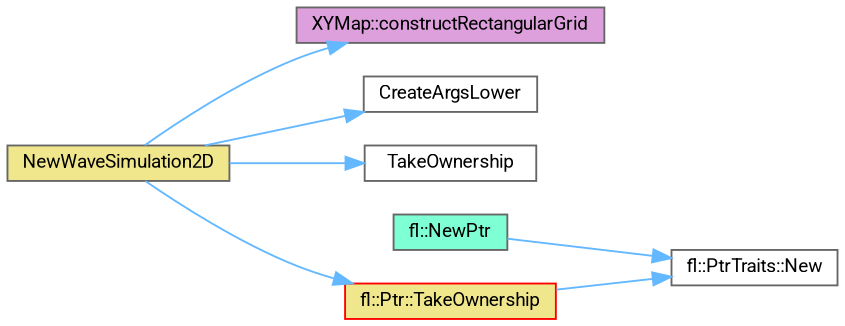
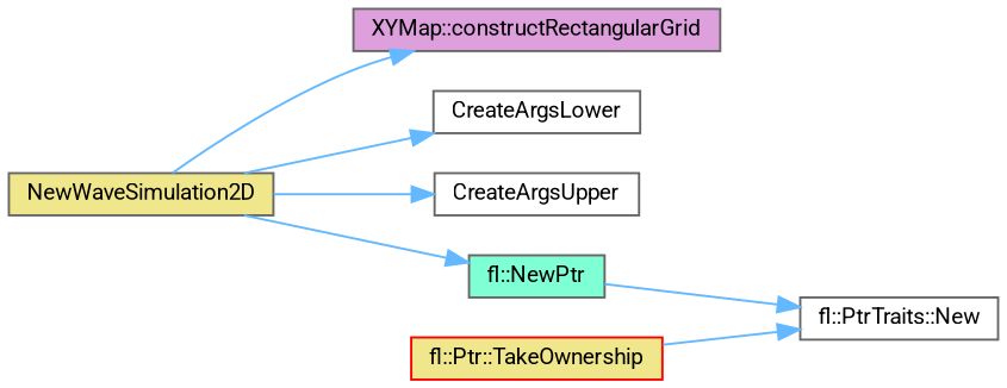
  digraph {
    fontname=Roboto
    rankdir=LR
    node [color=grey40 fillcolor=white fontname=Roboto fontsize=10 shape=box style=filled]
    edge [color=steelblue1 fontname=Roboto fontsize=10 labelfontname=Helvetica labelfontsize=10 style=solid]
    n1 [color=gray40 fillcolor=khaki fontcolor=black height=0.2 label=NewWaveSimulation2D width=0.4]
    n2 [fillcolor=plum height=0.2 label="XYMap::constructRectangularGrid" width=0.4]
    n3 [height=0.2 label=CreateArgsLower width=0.4]
-   n4 [height=0.2 label=TakeOwnership width=0.4]
+   n4 [height=0.2 label=CreateArgsUpper width=0.4]
    n5 [fillcolor=aquamarine height=0.2 label="fl::NewPtr" width=0.4]
    n6 [height=0.2 label="fl::PtrTraits::New" width=0.4]
    n7 [color=red fillcolor=khaki height=0.2 label="fl::Ptr::TakeOwnership" width=0.4]
    n1 -> n2
    n1 -> n3
    n1 -> n4
-   n1 -> n7
+   n1 -> n5
    n5 -> n6
    n7 -> n6
  }
